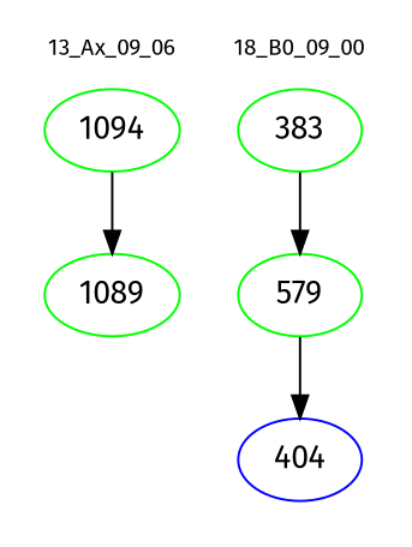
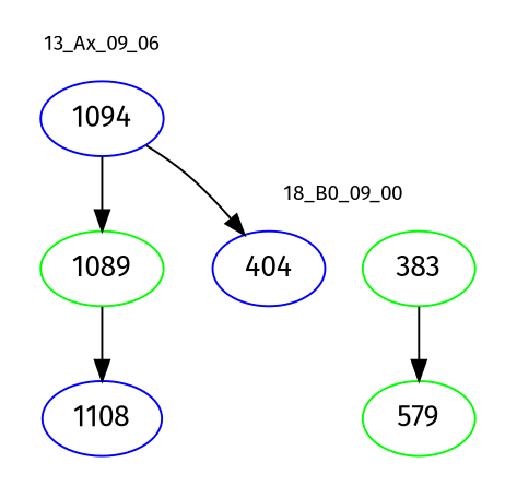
  digraph {
    fontname="Fira Sans"
    node [color=green fontname="Fira Sans"]
    edge [color=black fontname="Fira Sans"]
-   n1 [label=1094]
+   n1 [color=blue label=1094]
    n2 [label=1089]
+   n3 [color=blue label=1108]
    n4 [label=383]
    n5 [label=579]
    n6 [color=blue label=404]
    subgraph cluster_1 {
      color=white
      fontsize=10
      label="13_Ax_09_06"
      n1
      n2
+     n3
    }
    subgraph cluster_2 {
      color=white
      fontsize=10
      label="18_B0_09_00"
      n4
      n5
      n6
    }
    n1 -> n2
+   n2 -> n3
    n4 -> n5
-   n5 -> n6
+   n1 -> n6
  }
